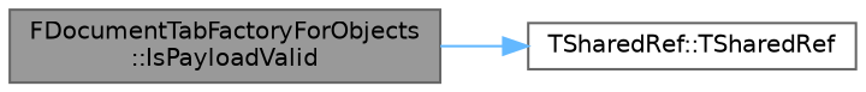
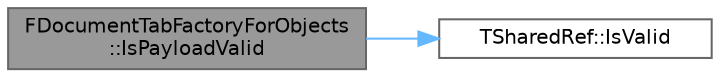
  digraph {
    rankdir=LR
    node [fontname=Helvetica fontsize=10 shape=box style=filled]
    n1 [color=gray40 fillcolor=grey60 fontcolor=black height=0.2 label="FDocumentTabFactoryForObjects\l::IsPayloadValid" width=0.4]
-   n2 [color=grey40 fillcolor=white height=0.2 label="TSharedRef::TSharedRef" width=0.4]
+   n2 [color=grey40 fillcolor=white height=0.2 label="TSharedRef::IsValid" width=0.4]
    n1 -> n2 [color=steelblue1 fontname=Helvetica fontsize=10 labelfontname=Helvetica labelfontsize=10 style=solid]
  }
